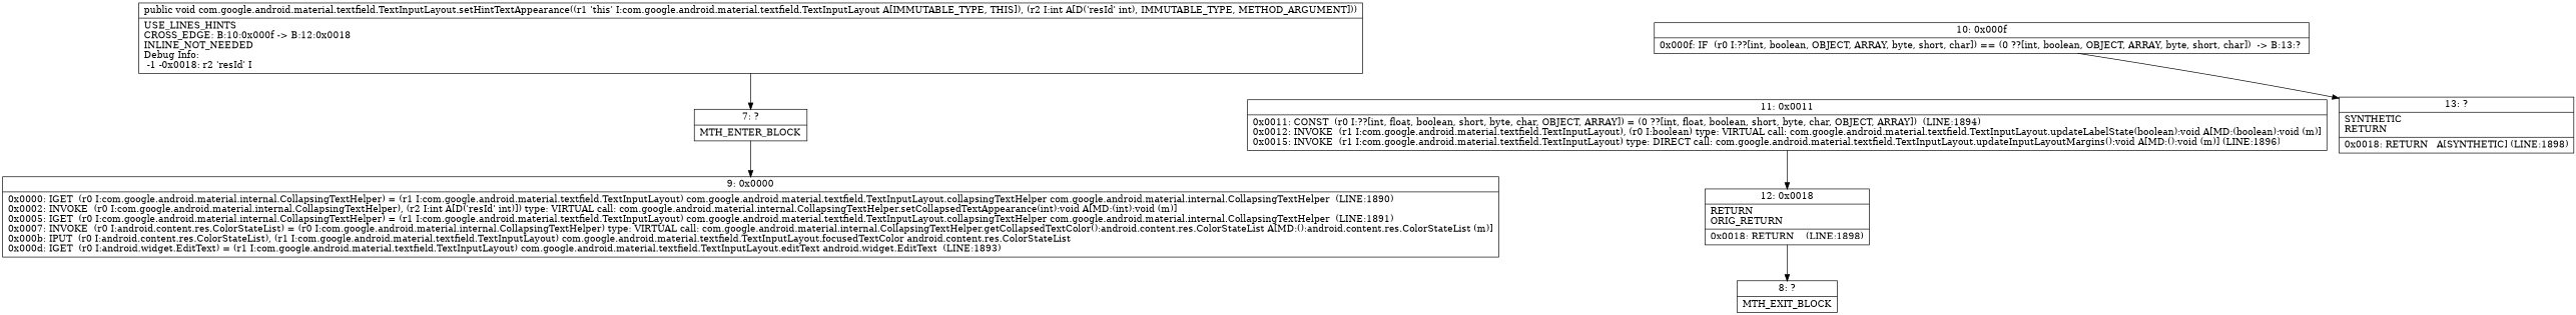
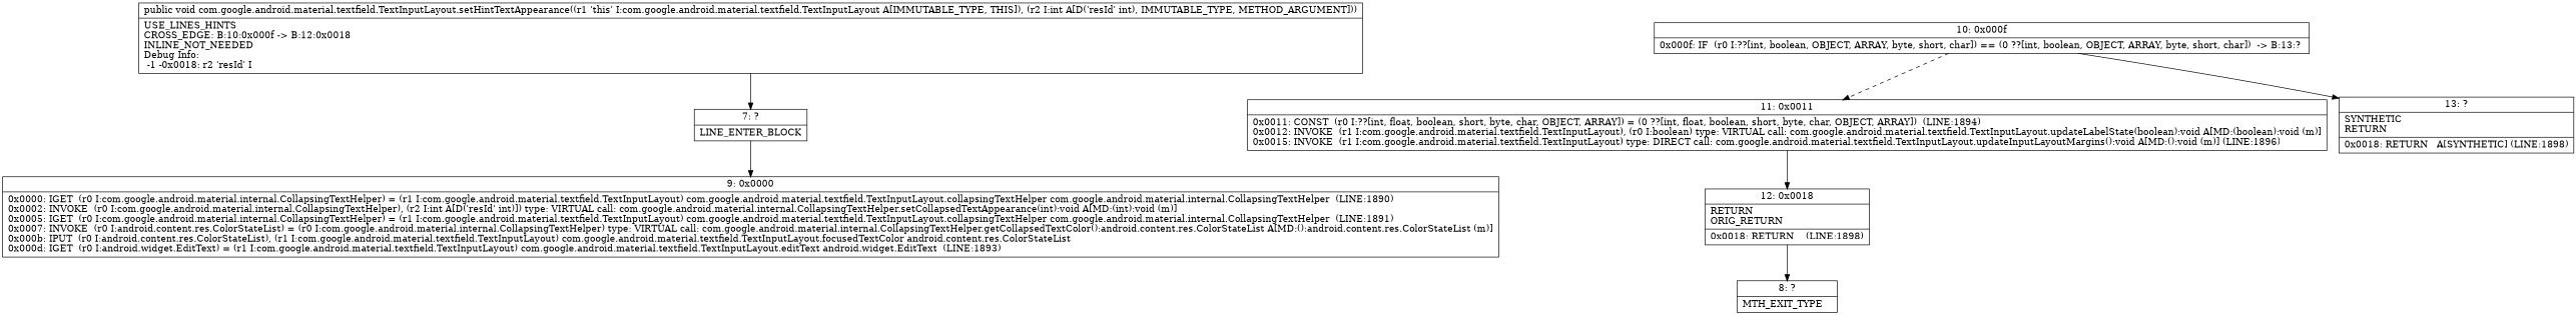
  digraph {
    node [shape=record]
-   n1 [label="{7\:\ ?|MTH_ENTER_BLOCK\l}"]
+   n1 [label="{7\:\ ?|LINE_ENTER_BLOCK\l}"]
    n2 [label="{9\:\ 0x0000|0x0000: IGET  (r0 I:com.google.android.material.internal.CollapsingTextHelper) = (r1 I:com.google.android.material.textfield.TextInputLayout) com.google.android.material.textfield.TextInputLayout.collapsingTextHelper com.google.android.material.internal.CollapsingTextHelper  (LINE:1890)\l0x0002: INVOKE  (r0 I:com.google.android.material.internal.CollapsingTextHelper), (r2 I:int A[D('resId' int)]) type: VIRTUAL call: com.google.android.material.internal.CollapsingTextHelper.setCollapsedTextAppearance(int):void A[MD:(int):void (m)]\l0x0005: IGET  (r0 I:com.google.android.material.internal.CollapsingTextHelper) = (r1 I:com.google.android.material.textfield.TextInputLayout) com.google.android.material.textfield.TextInputLayout.collapsingTextHelper com.google.android.material.internal.CollapsingTextHelper  (LINE:1891)\l0x0007: INVOKE  (r0 I:android.content.res.ColorStateList) = (r0 I:com.google.android.material.internal.CollapsingTextHelper) type: VIRTUAL call: com.google.android.material.internal.CollapsingTextHelper.getCollapsedTextColor():android.content.res.ColorStateList A[MD:():android.content.res.ColorStateList (m)]\l0x000b: IPUT  (r0 I:android.content.res.ColorStateList), (r1 I:com.google.android.material.textfield.TextInputLayout) com.google.android.material.textfield.TextInputLayout.focusedTextColor android.content.res.ColorStateList \l0x000d: IGET  (r0 I:android.widget.EditText) = (r1 I:com.google.android.material.textfield.TextInputLayout) com.google.android.material.textfield.TextInputLayout.editText android.widget.EditText  (LINE:1893)\l}"]
    n3 [label="{10\:\ 0x000f|0x000f: IF  (r0 I:??[int, boolean, OBJECT, ARRAY, byte, short, char]) == (0 ??[int, boolean, OBJECT, ARRAY, byte, short, char])  \-\> B:13:? \l}"]
    n4 [label="{11\:\ 0x0011|0x0011: CONST  (r0 I:??[int, float, boolean, short, byte, char, OBJECT, ARRAY]) = (0 ??[int, float, boolean, short, byte, char, OBJECT, ARRAY])  (LINE:1894)\l0x0012: INVOKE  (r1 I:com.google.android.material.textfield.TextInputLayout), (r0 I:boolean) type: VIRTUAL call: com.google.android.material.textfield.TextInputLayout.updateLabelState(boolean):void A[MD:(boolean):void (m)]\l0x0015: INVOKE  (r1 I:com.google.android.material.textfield.TextInputLayout) type: DIRECT call: com.google.android.material.textfield.TextInputLayout.updateInputLayoutMargins():void A[MD:():void (m)] (LINE:1896)\l}"]
    n5 [label="{13\:\ ?|SYNTHETIC\lRETURN\l|0x0018: RETURN   A[SYNTHETIC] (LINE:1898)\l}"]
    n6 [label="{12\:\ 0x0018|RETURN\lORIG_RETURN\l|0x0018: RETURN    (LINE:1898)\l}"]
-   n7 [label="{8\:\ ?|MTH_EXIT_BLOCK\l}"]
+   n7 [label="{8\:\ ?|MTH_EXIT_TYPE\l}"]
    n8 [label="{public void com.google.android.material.textfield.TextInputLayout.setHintTextAppearance((r1 'this' I:com.google.android.material.textfield.TextInputLayout A[IMMUTABLE_TYPE, THIS]), (r2 I:int A[D('resId' int), IMMUTABLE_TYPE, METHOD_ARGUMENT]))  | USE_LINES_HINTS\lCROSS_EDGE: B:10:0x000f \-\> B:12:0x0018\lINLINE_NOT_NEEDED\lDebug Info:\l  \-1 \-0x0018: r2 'resId' I\l}"]
    n1 -> n2
+   n3 -> n4 [style=dashed]
    n3 -> n5
    n4 -> n6
    n6 -> n7
    n8 -> n1
  }
